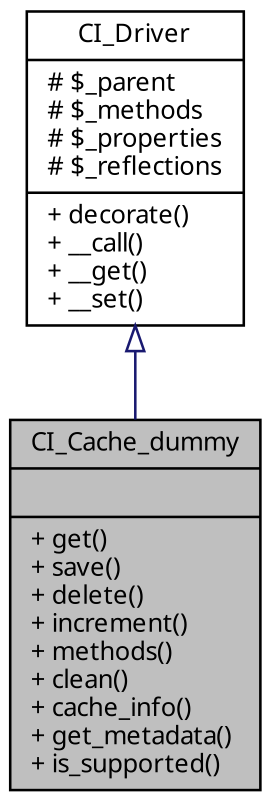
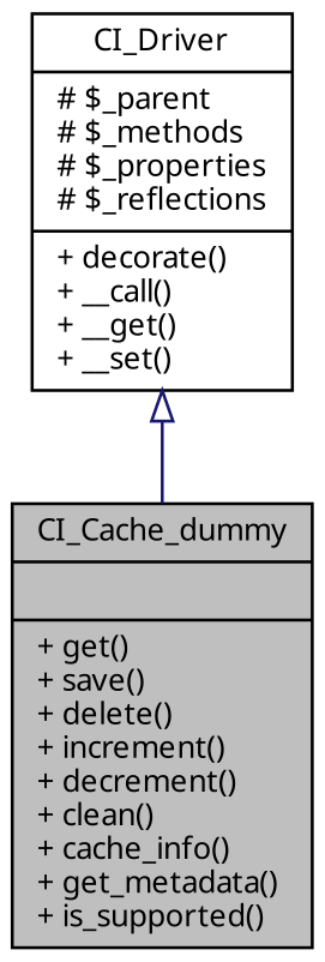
  digraph {
    fontname="Noto Sans"
    node [color=black fontname="Noto Sans" fontsize=10 shape=record style=filled]
-   n1 [fillcolor=grey75 fontcolor=black height=0.2 label="{CI_Cache_dummy\n||+ get()\l+ save()\l+ delete()\l+ increment()\l+ methods()\l+ clean()\l+ cache_info()\l+ get_metadata()\l+ is_supported()\l}" width=0.4]
+   n1 [fillcolor=grey75 fontcolor=black height=0.2 label="{CI_Cache_dummy\n||+ get()\l+ save()\l+ delete()\l+ increment()\l+ decrement()\l+ clean()\l+ cache_info()\l+ get_metadata()\l+ is_supported()\l}" width=0.4]
    n2 [fillcolor=white height=0.2 label="{CI_Driver\n|# $_parent\l# $_methods\l# $_properties\l# $_reflections\l|+ decorate()\l+ __call()\l+ __get()\l+ __set()\l}" width=0.4]
    n2 -> n1 [arrowtail=onormal color=midnightblue dir=back fontname="Noto Sans" fontsize=10 labelfontname=Helvetica labelfontsize=10 style=solid]
  }
